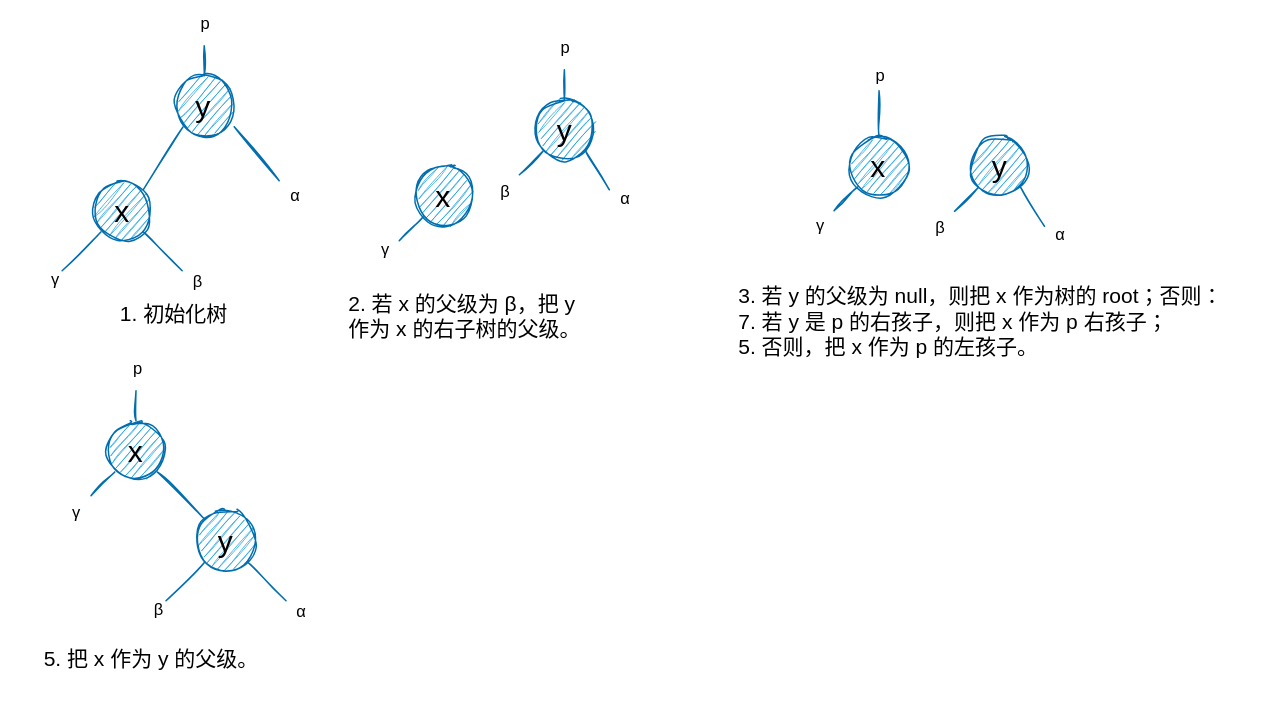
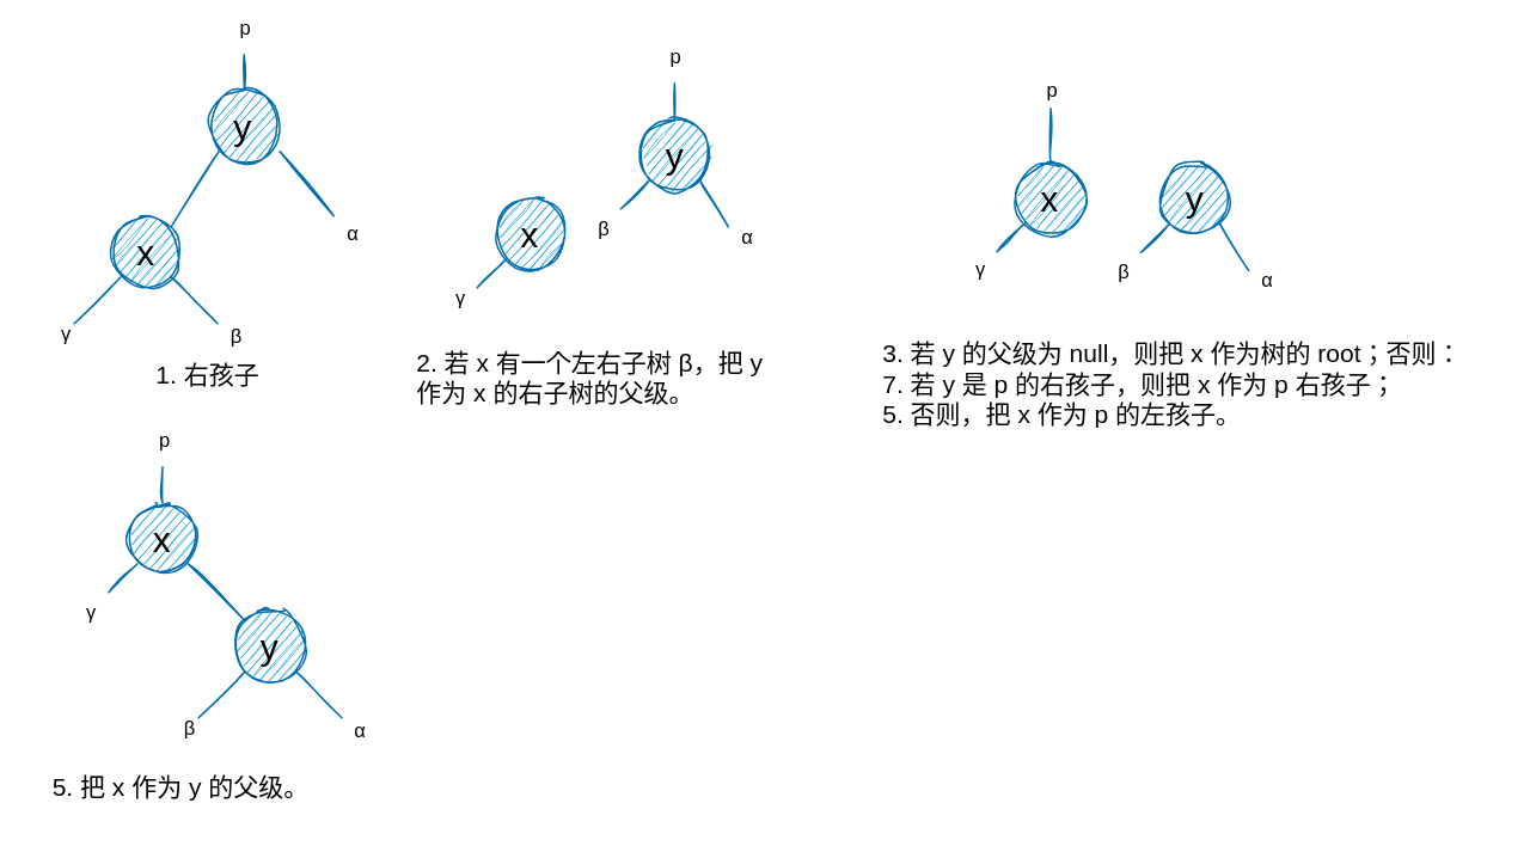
  <mxCell id="0" />
  <mxCell id="1" parent="0" />
  <mxCell id="2" value="" style="group;labelBackgroundColor=none;fontColor=#000000;" parent="1" vertex="1" connectable="0"><mxGeometry x="60" y="260" width="130" height="189.29" as="geometry" /></mxCell>
  <mxCell id="3" value="5. 把 x 作为 y 的父级。" style="text;html=1;align=center;verticalAlign=middle;resizable=0;points=[];autosize=1;fontSize=14;sketch=1;labelBackgroundColor=none;fontColor=#000000;" parent="2" vertex="1"><mxGeometry x="-40" y="169.29" width="160" height="20" as="geometry" /></mxCell>
  <mxCell id="4" value="x" style="ellipse;whiteSpace=wrap;html=1;aspect=fixed;sketch=1;fillColor=#1ba1e2;strokeColor=#006EAF;fontSize=20;labelBackgroundColor=none;fontColor=#000000;" parent="2" vertex="1"><mxGeometry x="10" y="20.0" width="40" height="40" as="geometry" /></mxCell>
  <mxCell id="5" value="" style="endArrow=none;html=1;exitX=0.5;exitY=0;exitDx=0;exitDy=0;sketch=1;labelBackgroundColor=none;fillColor=#1ba1e2;strokeColor=#006EAF;fontColor=#000000;" parent="2" source="4" edge="1"><mxGeometry width="50" height="50" as="geometry"><mxPoint x="20" y="10.0" as="sourcePoint" /><mxPoint x="30" as="targetPoint" /></mxGeometry></mxCell>
  <mxCell id="6" value="p" style="edgeLabel;html=1;align=center;verticalAlign=middle;resizable=0;points=[];labelBackgroundColor=none;fontColor=#000000;" parent="5" vertex="1" connectable="0"><mxGeometry x="-0.007" y="-1" relative="1" as="geometry"><mxPoint x="-1" y="-26" as="offset" /></mxGeometry></mxCell>
  <mxCell id="7" value="" style="endArrow=none;html=1;exitX=0;exitY=1;exitDx=0;exitDy=0;sketch=1;labelBackgroundColor=none;fillColor=#1ba1e2;strokeColor=#006EAF;fontColor=#000000;" parent="2" source="4" edge="1"><mxGeometry width="50" height="50" as="geometry"><mxPoint x="-50" y="80" as="sourcePoint" /><mxPoint y="70" as="targetPoint" /></mxGeometry></mxCell>
  <mxCell id="8" value="γ" style="edgeLabel;html=1;align=center;verticalAlign=middle;resizable=0;points=[];labelBackgroundColor=none;fontColor=#000000;" parent="7" vertex="1" connectable="0"><mxGeometry x="-0.007" y="-1" relative="1" as="geometry"><mxPoint x="-17.47" y="18.89" as="offset" /></mxGeometry></mxCell>
  <mxCell id="9" value="" style="endArrow=none;html=1;exitX=1;exitY=1;exitDx=0;exitDy=0;sketch=1;entryX=0;entryY=0;entryDx=0;entryDy=0;labelBackgroundColor=none;fillColor=#1ba1e2;strokeColor=#006EAF;fontColor=#000000;" parent="2" source="4" target="10" edge="1"><mxGeometry width="50" height="50" as="geometry"><mxPoint x="95.858" y="64.142" as="sourcePoint" /><mxPoint x="70" y="80" as="targetPoint" /></mxGeometry></mxCell>
  <mxCell id="10" value="y" style="ellipse;whiteSpace=wrap;html=1;aspect=fixed;sketch=1;fillColor=#1ba1e2;strokeColor=#006EAF;fontSize=20;labelBackgroundColor=none;fontColor=#000000;" parent="2" vertex="1"><mxGeometry x="70" y="80" width="40" height="40" as="geometry" /></mxCell>
  <mxCell id="11" value="" style="endArrow=none;html=1;exitX=0;exitY=1;exitDx=0;exitDy=0;sketch=1;labelBackgroundColor=none;fillColor=#1ba1e2;strokeColor=#006EAF;fontColor=#000000;" parent="2" source="10" edge="1"><mxGeometry width="50" height="50" as="geometry"><mxPoint x="69.998" y="120.002" as="sourcePoint" /><mxPoint x="50" y="140" as="targetPoint" /></mxGeometry></mxCell>
  <mxCell id="12" value="β" style="edgeLabel;html=1;align=center;verticalAlign=middle;resizable=0;points=[];labelBackgroundColor=none;fontColor=#000000;" parent="11" vertex="1" connectable="0"><mxGeometry x="-0.007" y="-1" relative="1" as="geometry"><mxPoint x="-17.47" y="18.89" as="offset" /></mxGeometry></mxCell>
  <mxCell id="13" value="" style="endArrow=none;html=1;exitX=1;exitY=1;exitDx=0;exitDy=0;sketch=1;labelBackgroundColor=none;fillColor=#1ba1e2;strokeColor=#006EAF;fontColor=#000000;" parent="2" source="10" edge="1"><mxGeometry width="50" height="50" as="geometry"><mxPoint x="175.858" y="140.002" as="sourcePoint" /><mxPoint x="130" y="140" as="targetPoint" /></mxGeometry></mxCell>
  <mxCell id="14" value="α" style="edgeLabel;html=1;align=center;verticalAlign=middle;resizable=0;points=[];labelBackgroundColor=none;fontColor=#000000;" parent="13" vertex="1" connectable="0"><mxGeometry x="-0.007" y="-1" relative="1" as="geometry"><mxPoint x="23.64" y="18.89" as="offset" /></mxGeometry></mxCell>
  <mxCell id="15" value="" style="group;labelBackgroundColor=none;fontColor=#000000;" parent="1" vertex="1" connectable="0"><mxGeometry x="235.47" y="20" width="205" height="210" as="geometry" /></mxCell>
- <mxCell id="16" value="2. 若 x 的父级为 β，把 y&lt;br&gt;作为 x 的右子树的父级。" style="text;html=1;align=left;verticalAlign=middle;resizable=0;points=[];autosize=1;fontSize=14;sketch=1;labelBackgroundColor=none;fontColor=#000000;" parent="15" vertex="1"><mxGeometry x="-5" y="170" width="210" height="40" as="geometry" /></mxCell>
+ <mxCell id="16" value="2. 若 x 有一个左右子树 β，把 y&lt;br&gt;作为 x 的右子树的父级。" style="text;html=1;align=left;verticalAlign=middle;resizable=0;points=[];autosize=1;fontSize=14;sketch=1;labelBackgroundColor=none;fontColor=#000000;" parent="15" vertex="1"><mxGeometry x="-5" y="170" width="210" height="40" as="geometry" /></mxCell>
  <mxCell id="17" value="y" style="ellipse;whiteSpace=wrap;html=1;aspect=fixed;sketch=1;fillColor=#1ba1e2;strokeColor=#006EAF;fontSize=20;labelBackgroundColor=none;fontColor=#000000;" parent="15" vertex="1"><mxGeometry x="120.1" y="46.0" width="40" height="40" as="geometry" /></mxCell>
  <mxCell id="18" value="" style="endArrow=none;html=1;exitX=0.5;exitY=0;exitDx=0;exitDy=0;sketch=1;labelBackgroundColor=none;fillColor=#1ba1e2;strokeColor=#006EAF;fontColor=#000000;" parent="15" source="17" edge="1"><mxGeometry x="110.1" y="26" width="50" height="50" as="geometry"><mxPoint x="130.1" y="36.0" as="sourcePoint" /><mxPoint x="140.1" y="26" as="targetPoint" /></mxGeometry></mxCell>
  <mxCell id="19" value="p" style="edgeLabel;html=1;align=center;verticalAlign=middle;resizable=0;points=[];labelBackgroundColor=none;fontColor=#000000;" parent="18" vertex="1" connectable="0"><mxGeometry x="-0.007" y="-1" relative="1" as="geometry"><mxPoint x="-1" y="-26" as="offset" /></mxGeometry></mxCell>
  <mxCell id="20" value="" style="endArrow=none;html=1;exitX=0;exitY=1;exitDx=0;exitDy=0;sketch=1;labelBackgroundColor=none;fillColor=#1ba1e2;strokeColor=#006EAF;fontColor=#000000;" parent="15" source="17" edge="1"><mxGeometry x="110.1" y="26" width="50" height="50" as="geometry"><mxPoint x="60.1" y="106" as="sourcePoint" /><mxPoint x="110.1" y="96" as="targetPoint" /></mxGeometry></mxCell>
  <mxCell id="21" value="β" style="edgeLabel;html=1;align=center;verticalAlign=middle;resizable=0;points=[];labelBackgroundColor=none;fontColor=#000000;" parent="20" vertex="1" connectable="0"><mxGeometry x="-0.007" y="-1" relative="1" as="geometry"><mxPoint x="-17.47" y="18.89" as="offset" /></mxGeometry></mxCell>
  <mxCell id="22" value="x" style="ellipse;whiteSpace=wrap;html=1;aspect=fixed;sketch=1;fillColor=#1ba1e2;strokeColor=#006EAF;fontSize=20;labelBackgroundColor=none;fontColor=#000000;" parent="15" vertex="1"><mxGeometry x="40.0" y="90.0" width="40" height="40" as="geometry" /></mxCell>
  <mxCell id="23" value="" style="endArrow=none;html=1;exitX=1;exitY=1;exitDx=0;exitDy=0;sketch=1;labelBackgroundColor=none;fillColor=#1ba1e2;strokeColor=#006EAF;fontColor=#000000;" parent="15" source="17" edge="1"><mxGeometry x="110.1" y="26" width="50" height="50" as="geometry"><mxPoint x="180.098" y="146.002" as="sourcePoint" /><mxPoint x="170.1" y="106" as="targetPoint" /></mxGeometry></mxCell>
  <mxCell id="24" value="α" style="edgeLabel;html=1;align=center;verticalAlign=middle;resizable=0;points=[];labelBackgroundColor=none;fontColor=#000000;" parent="23" vertex="1" connectable="0"><mxGeometry x="-0.007" y="-1" relative="1" as="geometry"><mxPoint x="18.76" y="18.09" as="offset" /></mxGeometry></mxCell>
  <mxCell id="25" value="" style="endArrow=none;html=1;exitX=0;exitY=1;exitDx=0;exitDy=0;sketch=1;labelBackgroundColor=none;fillColor=#1ba1e2;strokeColor=#006EAF;fontColor=#000000;" parent="15" source="22" edge="1"><mxGeometry x="-34.9" y="43.53" width="50" height="50" as="geometry"><mxPoint x="140.958" y="183.532" as="sourcePoint" /><mxPoint x="30" y="140" as="targetPoint" /></mxGeometry></mxCell>
  <mxCell id="26" value="γ" style="edgeLabel;html=1;align=center;verticalAlign=middle;resizable=0;points=[];labelBackgroundColor=none;fontColor=#000000;" parent="25" vertex="1" connectable="0"><mxGeometry x="-0.007" y="-1" relative="1" as="geometry"><mxPoint x="-17.37" y="14.5" as="offset" /></mxGeometry></mxCell>
  <mxCell id="27" value="" style="group;labelBackgroundColor=none;fontColor=#000000;" parent="1" vertex="1" connectable="0"><mxGeometry x="505.47" y="20" width="310" height="210" as="geometry" /></mxCell>
  <mxCell id="28" value="3. 若 y 的父级为 null，则把 x 作为树的 root；否则：&lt;br&gt;7. 若 y 是 p 的右孩子，则把 x 作为 p 右孩子；&lt;br&gt;5. 否则，把 x 作为 p 的左孩子。" style="text;html=1;align=left;verticalAlign=middle;resizable=0;points=[];autosize=1;fontSize=14;sketch=0;labelBackgroundColor=none;fontColor=#000000;" parent="27" vertex="1"><mxGeometry x="-15" y="164" width="340" height="60" as="geometry" /></mxCell>
  <mxCell id="29" value="y" style="ellipse;whiteSpace=wrap;html=1;aspect=fixed;sketch=1;fillColor=#1ba1e2;strokeColor=#006EAF;fontSize=20;labelBackgroundColor=none;fontColor=#000000;" parent="27" vertex="1"><mxGeometry x="140.19" y="70.36" width="40" height="40" as="geometry" /></mxCell>
  <mxCell id="30" value="" style="endArrow=none;html=1;sketch=1;labelBackgroundColor=none;fillColor=#1ba1e2;strokeColor=#006EAF;fontColor=#000000;" parent="27" edge="1"><mxGeometry x="9.89" y="30.36" width="50" height="50" as="geometry"><mxPoint x="79.89" y="70.36" as="sourcePoint" /><mxPoint x="79.89" y="40.0" as="targetPoint" /></mxGeometry></mxCell>
  <mxCell id="31" value="p" style="edgeLabel;html=1;align=center;verticalAlign=middle;resizable=0;points=[];labelBackgroundColor=none;fontColor=#000000;" parent="30" vertex="1" connectable="0"><mxGeometry x="-0.007" y="-1" relative="1" as="geometry"><mxPoint x="-1" y="-26" as="offset" /></mxGeometry></mxCell>
  <mxCell id="32" value="" style="endArrow=none;html=1;exitX=0;exitY=1;exitDx=0;exitDy=0;sketch=1;labelBackgroundColor=none;fillColor=#1ba1e2;strokeColor=#006EAF;fontColor=#000000;" parent="27" source="29" edge="1"><mxGeometry x="130.19" y="50.36" width="50" height="50" as="geometry"><mxPoint x="80.19" y="130.36" as="sourcePoint" /><mxPoint x="130.19" y="120.36" as="targetPoint" /></mxGeometry></mxCell>
  <mxCell id="33" value="β" style="edgeLabel;html=1;align=center;verticalAlign=middle;resizable=0;points=[];labelBackgroundColor=none;fontColor=#000000;" parent="32" vertex="1" connectable="0"><mxGeometry x="-0.007" y="-1" relative="1" as="geometry"><mxPoint x="-17.47" y="18.89" as="offset" /></mxGeometry></mxCell>
  <mxCell id="34" value="x" style="ellipse;whiteSpace=wrap;html=1;aspect=fixed;sketch=1;fillColor=#1ba1e2;strokeColor=#006EAF;fontSize=20;labelBackgroundColor=none;fontColor=#000000;" parent="27" vertex="1"><mxGeometry x="59.89" y="70.36" width="40" height="40" as="geometry" /></mxCell>
  <mxCell id="35" value="" style="endArrow=none;html=1;exitX=1;exitY=1;exitDx=0;exitDy=0;sketch=1;labelBackgroundColor=none;fillColor=#1ba1e2;strokeColor=#006EAF;fontColor=#000000;" parent="27" source="29" edge="1"><mxGeometry x="130.19" y="50.36" width="50" height="50" as="geometry"><mxPoint x="200.188" y="170.362" as="sourcePoint" /><mxPoint x="190.19" y="130.36" as="targetPoint" /></mxGeometry></mxCell>
  <mxCell id="36" value="α" style="edgeLabel;html=1;align=center;verticalAlign=middle;resizable=0;points=[];labelBackgroundColor=none;fontColor=#000000;" parent="35" vertex="1" connectable="0"><mxGeometry x="-0.007" y="-1" relative="1" as="geometry"><mxPoint x="18.76" y="18.09" as="offset" /></mxGeometry></mxCell>
  <mxCell id="37" value="" style="endArrow=none;html=1;sketch=1;labelBackgroundColor=none;fillColor=#1ba1e2;strokeColor=#006EAF;fontColor=#000000;" parent="27" source="34" edge="1"><mxGeometry x="-10.11" y="-9.64" width="50" height="50" as="geometry"><mxPoint x="165.748" y="130.362" as="sourcePoint" /><mxPoint x="49.89" y="120" as="targetPoint" /></mxGeometry></mxCell>
  <mxCell id="38" value="γ" style="edgeLabel;html=1;align=center;verticalAlign=middle;resizable=0;points=[];labelBackgroundColor=none;fontColor=#000000;" parent="37" vertex="1" connectable="0"><mxGeometry x="-0.007" y="-1" relative="1" as="geometry"><mxPoint x="-17.21" y="18.6" as="offset" /></mxGeometry></mxCell>
  <mxCell id="39" value="" style="group;rotatable=1;labelBackgroundColor=none;fontColor=#000000;" parent="1" vertex="1" connectable="0"><mxGeometry x="105.47" y="30" width="130" height="189.29" as="geometry" /></mxCell>
- <mxCell id="40" value="1. 初始化树" style="text;html=1;align=center;verticalAlign=middle;resizable=0;points=[];autosize=1;fontSize=14;sketch=1;labelBackgroundColor=none;fontColor=#000000;" parent="39" vertex="1"><mxGeometry x="-35" y="169.29" width="90" height="20" as="geometry" /></mxCell>
+ <mxCell id="40" value="1. 右孩子" style="text;html=1;align=center;verticalAlign=middle;resizable=0;points=[];autosize=1;fontSize=14;sketch=1;labelBackgroundColor=none;fontColor=#000000;" parent="39" vertex="1"><mxGeometry x="-35" y="169.29" width="90" height="20" as="geometry" /></mxCell>
  <mxCell id="41" value="y" style="ellipse;whiteSpace=wrap;html=1;aspect=fixed;sketch=1;fillColor=#1ba1e2;strokeColor=#006EAF;fontSize=20;labelBackgroundColor=none;fontColor=#000000;" parent="39" vertex="1"><mxGeometry x="10" y="20.0" width="40" height="40" as="geometry" /></mxCell>
  <mxCell id="42" value="" style="endArrow=none;html=1;exitX=0.5;exitY=0;exitDx=0;exitDy=0;sketch=1;labelBackgroundColor=none;fillColor=#1ba1e2;strokeColor=#006EAF;fontColor=#000000;" parent="39" source="41" edge="1"><mxGeometry width="50" height="50" as="geometry"><mxPoint x="20" y="10.0" as="sourcePoint" /><mxPoint x="30" as="targetPoint" /></mxGeometry></mxCell>
  <mxCell id="43" value="p" style="edgeLabel;html=1;align=center;verticalAlign=middle;resizable=0;points=[];labelBackgroundColor=none;fontColor=#000000;" parent="42" vertex="1" connectable="0"><mxGeometry x="-0.007" y="-1" relative="1" as="geometry"><mxPoint x="-1" y="-26" as="offset" /></mxGeometry></mxCell>
  <mxCell id="44" value="" style="endArrow=none;html=1;sketch=1;labelBackgroundColor=none;fillColor=#1ba1e2;strokeColor=#006EAF;fontColor=#000000;" parent="39" edge="1"><mxGeometry width="50" height="50" as="geometry"><mxPoint x="50" y="54" as="sourcePoint" /><mxPoint x="80" y="90" as="targetPoint" /></mxGeometry></mxCell>
  <mxCell id="45" value="α" style="edgeLabel;html=1;align=center;verticalAlign=middle;resizable=0;points=[];labelBackgroundColor=none;fontColor=#000000;" parent="44" vertex="1" connectable="0"><mxGeometry x="-0.007" y="-1" relative="1" as="geometry"><mxPoint x="25.83" y="27.43" as="offset" /></mxGeometry></mxCell>
  <mxCell id="46" value="" style="endArrow=none;html=1;exitX=0;exitY=1;exitDx=0;exitDy=0;sketch=1;entryX=1;entryY=0;entryDx=0;entryDy=0;labelBackgroundColor=none;fillColor=#1ba1e2;strokeColor=#006EAF;fontColor=#000000;" parent="39" source="41" target="47" edge="1"><mxGeometry width="50" height="50" as="geometry"><mxPoint x="95.858" y="64.142" as="sourcePoint" /><mxPoint x="70" y="80" as="targetPoint" /></mxGeometry></mxCell>
  <mxCell id="47" value="x" style="ellipse;whiteSpace=wrap;html=1;aspect=fixed;sketch=1;fillColor=#1ba1e2;strokeColor=#006EAF;fontSize=20;labelBackgroundColor=none;fontColor=#000000;" parent="39" vertex="1"><mxGeometry x="-44.72" y="90" width="40" height="40" as="geometry" /></mxCell>
  <mxCell id="48" value="" style="endArrow=none;html=1;exitX=0;exitY=1;exitDx=0;exitDy=0;sketch=1;labelBackgroundColor=none;fillColor=#1ba1e2;strokeColor=#006EAF;fontColor=#000000;" parent="39" source="47" edge="1"><mxGeometry x="-114.72" y="10" width="50" height="50" as="geometry"><mxPoint x="-44.722" y="130.002" as="sourcePoint" /><mxPoint x="-64.72" y="150" as="targetPoint" /></mxGeometry></mxCell>
  <mxCell id="49" value="γ" style="edgeLabel;html=1;align=center;verticalAlign=middle;resizable=0;points=[];labelBackgroundColor=none;fontColor=#000000;" parent="48" vertex="1" connectable="0"><mxGeometry x="-0.007" y="-1" relative="1" as="geometry"><mxPoint x="-17.47" y="18.89" as="offset" /></mxGeometry></mxCell>
  <mxCell id="50" value="" style="endArrow=none;html=1;exitX=1;exitY=1;exitDx=0;exitDy=0;sketch=1;labelBackgroundColor=none;fillColor=#1ba1e2;strokeColor=#006EAF;fontColor=#000000;" parent="39" source="47" edge="1"><mxGeometry x="-114.72" y="10" width="50" height="50" as="geometry"><mxPoint x="61.138" y="150.002" as="sourcePoint" /><mxPoint x="15.28" y="150" as="targetPoint" /></mxGeometry></mxCell>
  <mxCell id="51" value="β" style="edgeLabel;html=1;align=center;verticalAlign=middle;resizable=0;points=[];labelBackgroundColor=none;fontColor=#000000;" parent="50" vertex="1" connectable="0"><mxGeometry x="-0.007" y="-1" relative="1" as="geometry"><mxPoint x="23.64" y="18.89" as="offset" /></mxGeometry></mxCell>
